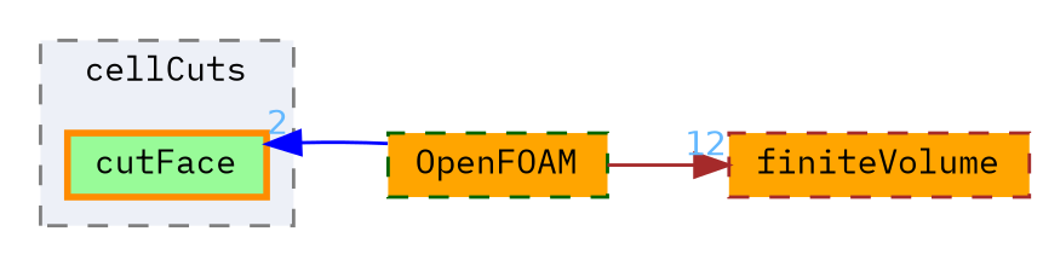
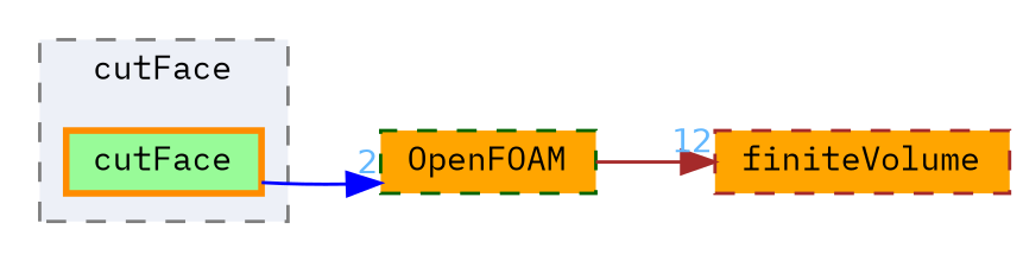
  digraph {
    compound=true
    fontname="IBM Plex Mono"
    rankdir=LR
    node [fillcolor=orange fontname="IBM Plex Mono" fontsize=10 shape=box style="filled,dashed"]
    edge [fontcolor=steelblue1 fontname="IBM Plex Mono" fontsize=10 labeldistance=1.5 labelfontname=Helvetica labelfontsize=10]
    n1 [color=darkorange fillcolor=palegreen height=0.2 label=cutFace style="filled,bold" width=0.4]
    n2 [color=darkgreen height=0.2 label=OpenFOAM width=0.4]
    n3 [color=brown height=0.2 label=finiteVolume width=0.4]
    subgraph cluster_1 {
      bgcolor="#edf0f7"
      fontsize=10
-     label=cellCuts
+     label=cutFace
      pencolor=grey50
      style="filled,dashed"
      n1
    }
-   n2 -> n1 [color=blue headlabel=2]
+   n1 -> n2 [color=blue headlabel=2]
    n2 -> n3 [color=brown headlabel=12]
  }
